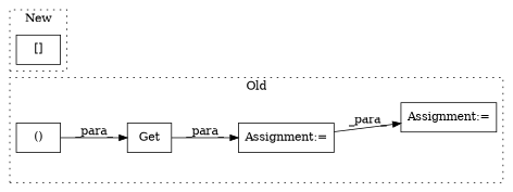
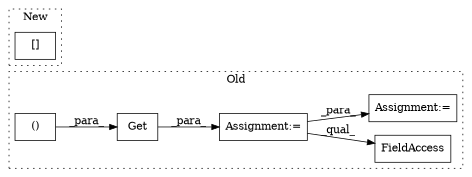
  digraph {
    rankdir=LR
    node [a=7 l=1 shape=box]
    n1 [a=32 l="4,1" label=Get s="2200,2304"]
    n2 [label="Assignment:=" s=2199]
+   n3 [a=22 l=32 label=FieldAccess s=2382]
    n4 [label="Assignment:=" s=2324]
    n5 [a=106 l=35 label="()" s=2267]
    n6 [a=2 l="26,1" label="[]" s="2384,2411"]
    subgraph cluster_1 {
      label=Old
      style=dotted
      n1
      n2
+     n3
      n4
      n5
    }
    subgraph cluster_2 {
      label=New
      style=dotted
      n6
    }
    n1 -> n2 [label=_para_]
+   n2 -> n3 [label=_qual_]
    n2 -> n4 [label=_para_]
    n5 -> n1 [label=_para_]
  }
